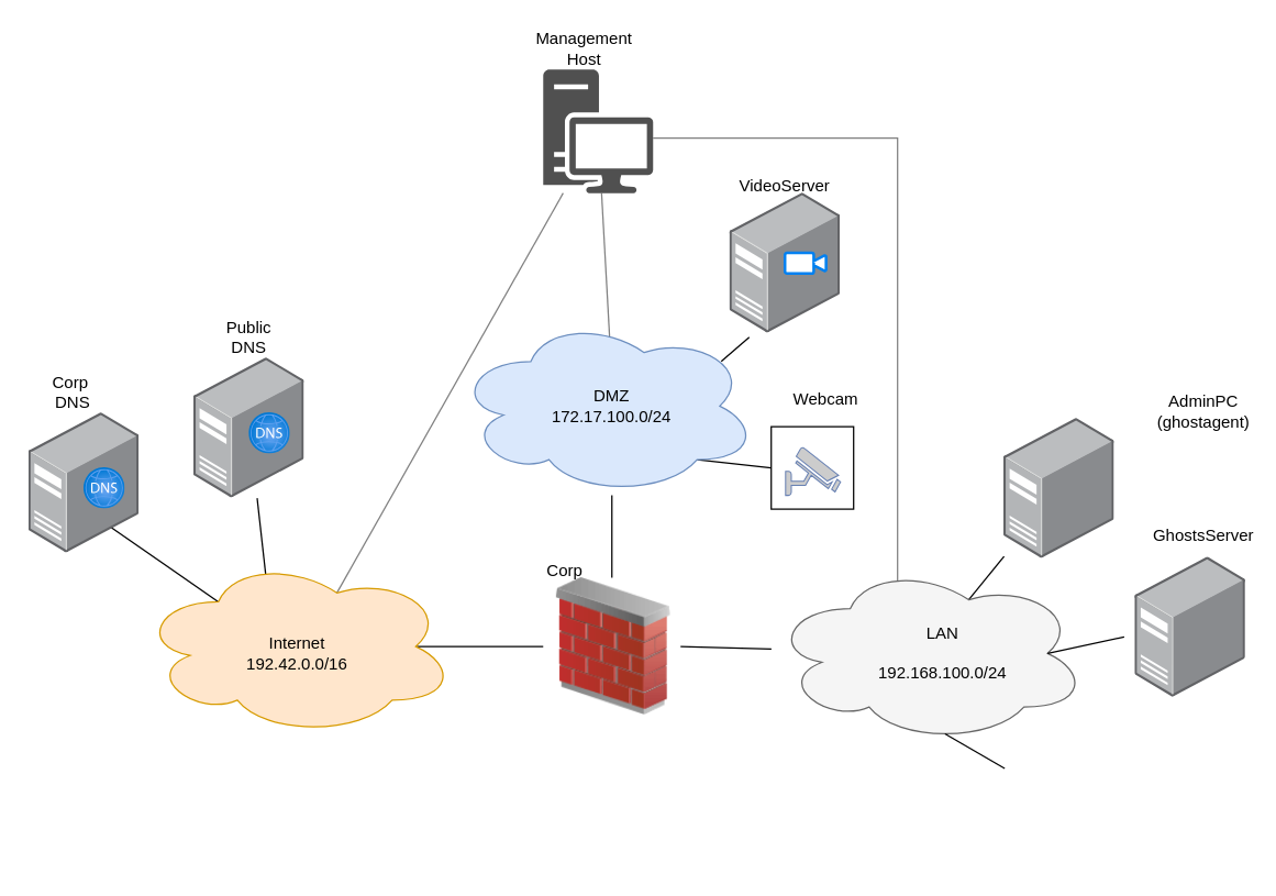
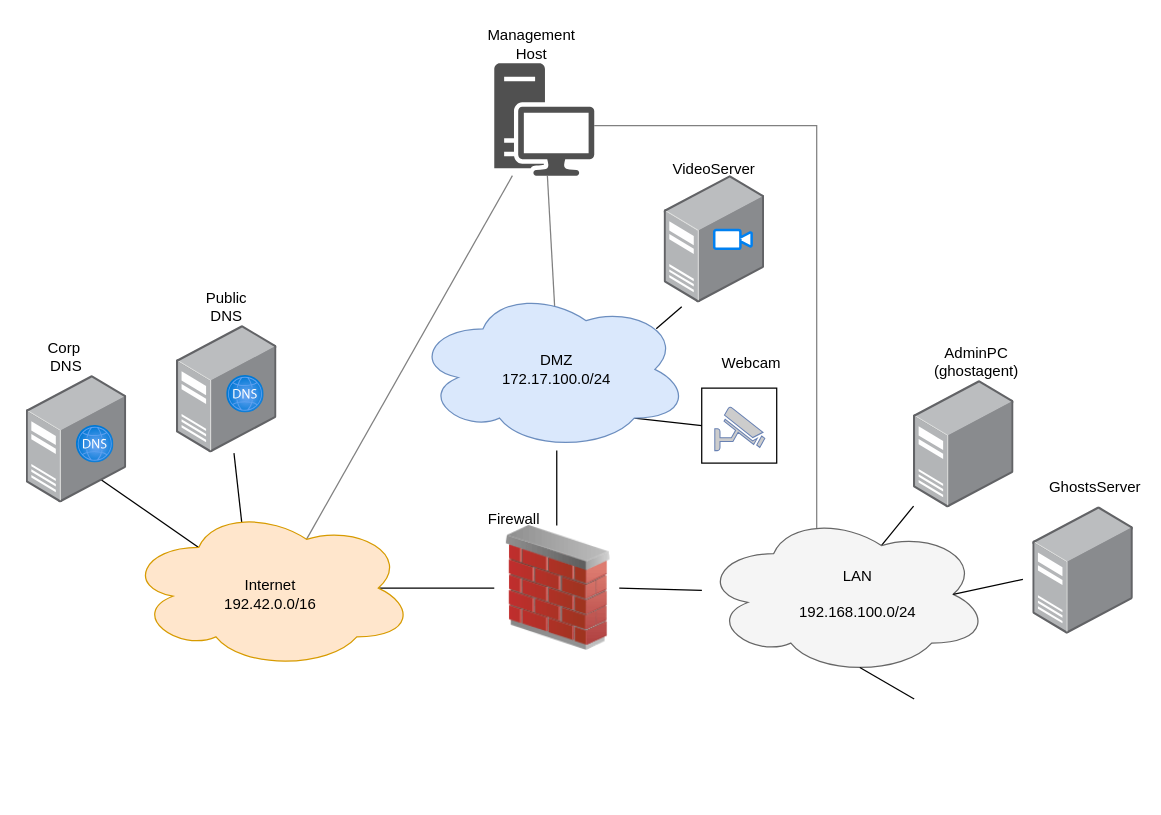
  <mxCell id="0" />
  <mxCell id="1" parent="0" />
  <mxCell id="2" value="" style="whiteSpace=wrap;html=1;" parent="1" vertex="1"><mxGeometry x="561" y="310" width="60" height="60" as="geometry" /></mxCell>
  <mxCell id="3" style="rounded=0;orthogonalLoop=1;jettySize=auto;html=1;exitX=1;exitY=0.5;exitDx=0;exitDy=0;endArrow=none;endFill=0;" parent="1" source="5" target="18" edge="1"><mxGeometry relative="1" as="geometry" /></mxCell>
  <mxCell id="4" style="edgeStyle=orthogonalEdgeStyle;rounded=0;orthogonalLoop=1;jettySize=auto;html=1;exitX=0.5;exitY=0;exitDx=0;exitDy=0;endArrow=none;endFill=0;" parent="1" source="5" edge="1"><mxGeometry relative="1" as="geometry"><mxPoint x="445" y="360" as="targetPoint" /></mxGeometry></mxCell>
  <mxCell id="5" value="" style="image;html=1;image=img/lib/clip_art/networking/Firewall_02_128x128.png;direction=east;flipH=1;" parent="1" vertex="1"><mxGeometry x="395" y="420" width="100" height="100" as="geometry" /></mxCell>
  <mxCell id="6" style="edgeStyle=orthogonalEdgeStyle;rounded=0;orthogonalLoop=1;jettySize=auto;html=1;exitX=0.875;exitY=0.5;exitDx=0;exitDy=0;exitPerimeter=0;endArrow=none;endFill=0;" parent="1" source="11" target="5" edge="1"><mxGeometry relative="1" as="geometry" /></mxCell>
  <mxCell id="7" style="rounded=0;orthogonalLoop=1;jettySize=auto;html=1;exitX=0.4;exitY=0.1;exitDx=0;exitDy=0;exitPerimeter=0;endArrow=none;endFill=0;" parent="1" source="11" target="19" edge="1"><mxGeometry relative="1" as="geometry" /></mxCell>
  <mxCell id="8" style="rounded=0;orthogonalLoop=1;jettySize=auto;html=1;exitX=0.625;exitY=0.2;exitDx=0;exitDy=0;exitPerimeter=0;strokeColor=none;" parent="1" source="11" target="28" edge="1"><mxGeometry relative="1" as="geometry" /></mxCell>
  <mxCell id="9" style="rounded=0;orthogonalLoop=1;jettySize=auto;html=1;exitX=0.625;exitY=0.2;exitDx=0;exitDy=0;exitPerimeter=0;endArrow=none;endFill=0;strokeColor=#808080;" parent="1" source="11" target="28" edge="1"><mxGeometry relative="1" as="geometry" /></mxCell>
  <mxCell id="10" style="rounded=0;orthogonalLoop=1;jettySize=auto;html=1;exitX=0.25;exitY=0.25;exitDx=0;exitDy=0;exitPerimeter=0;entryX=-0.126;entryY=0.9;entryDx=0;entryDy=0;entryPerimeter=0;" parent="1" source="11" target="31" edge="1"><mxGeometry relative="1" as="geometry" /></mxCell>
  <mxCell id="11" value="" style="ellipse;shape=cloud;whiteSpace=wrap;html=1;fillColor=#ffe6cc;strokeColor=#d79b00;" parent="1" vertex="1"><mxGeometry x="101" y="405" width="230" height="130" as="geometry" /></mxCell>
  <mxCell id="12" style="rounded=0;orthogonalLoop=1;jettySize=auto;html=1;exitX=0.5;exitY=0;exitDx=0;exitDy=0;endArrow=none;endFill=0;strokeColor=#808080;" parent="1" source="22" target="28" edge="1"><mxGeometry relative="1" as="geometry" /></mxCell>
  <mxCell id="13" style="rounded=0;orthogonalLoop=1;jettySize=auto;html=1;exitX=0.88;exitY=0.25;exitDx=0;exitDy=0;exitPerimeter=0;entryX=0.174;entryY=1.029;entryDx=0;entryDy=0;entryPerimeter=0;endArrow=none;endFill=0;" parent="1" source="15" target="33" edge="1"><mxGeometry relative="1" as="geometry" /></mxCell>
  <mxCell id="14" style="rounded=0;orthogonalLoop=1;jettySize=auto;html=1;exitX=0.8;exitY=0.8;exitDx=0;exitDy=0;exitPerimeter=0;entryX=0;entryY=0.5;entryDx=0;entryDy=0;endArrow=none;endFill=0;" parent="1" source="15" target="2" edge="1"><mxGeometry relative="1" as="geometry" /></mxCell>
  <mxCell id="15" value="" style="ellipse;shape=cloud;whiteSpace=wrap;html=1;fillColor=#dae8fc;strokeColor=#6c8ebf;" parent="1" vertex="1"><mxGeometry x="331" y="230" width="220" height="130" as="geometry" /></mxCell>
  <mxCell id="16" style="edgeStyle=orthogonalEdgeStyle;rounded=0;orthogonalLoop=1;jettySize=auto;html=1;exitX=0.4;exitY=0.1;exitDx=0;exitDy=0;exitPerimeter=0;endArrow=none;endFill=0;strokeColor=#808080;" parent="1" source="18" target="28" edge="1"><mxGeometry relative="1" as="geometry"><Array as="points"><mxPoint x="653" y="100" /></Array></mxGeometry></mxCell>
  <mxCell id="17" style="rounded=0;orthogonalLoop=1;jettySize=auto;html=1;exitX=0.625;exitY=0.2;exitDx=0;exitDy=0;exitPerimeter=0;endArrow=none;endFill=0;" parent="1" source="18" target="36" edge="1"><mxGeometry relative="1" as="geometry" /></mxCell>
  <mxCell id="18" value="" style="ellipse;shape=cloud;whiteSpace=wrap;html=1;fillColor=#f5f5f5;fontColor=#333333;strokeColor=#666666;" parent="1" vertex="1"><mxGeometry x="561" y="410" width="230" height="130" as="geometry" /></mxCell>
  <mxCell id="19" value="" style="image;points=[];aspect=fixed;html=1;align=center;shadow=0;dashed=0;image=img/lib/allied_telesis/computer_and_terminals/Server_Desktop.svg;" parent="1" vertex="1"><mxGeometry x="140.76" y="260" width="80.47" height="102" as="geometry" /></mxCell>
  <mxCell id="20" value="" style="image;aspect=fixed;html=1;points=[];align=center;fontSize=12;image=img/lib/azure2/networking/DNS_Zones.svg;" parent="1" vertex="1"><mxGeometry x="181" y="300" width="30" height="30" as="geometry" /></mxCell>
  <mxCell id="21" value="&lt;div&gt;Internet&lt;/div&gt;&lt;div&gt;192.42.0.0/16&lt;/div&gt;" style="text;strokeColor=none;align=center;fillColor=none;html=1;verticalAlign=middle;whiteSpace=wrap;rounded=0;" parent="1" vertex="1"><mxGeometry x="171" y="455" width="90" height="40" as="geometry" /></mxCell>
  <mxCell id="22" value="&lt;div&gt;DMZ&lt;br&gt;    172.17.100.0/24&lt;/div&gt;" style="text;strokeColor=none;align=center;fillColor=none;html=1;verticalAlign=middle;whiteSpace=wrap;rounded=0;" parent="1" vertex="1"><mxGeometry x="400" y="275" width="90" height="40" as="geometry" /></mxCell>
  <mxCell id="23" value="LAN&lt;br&gt;    &lt;br/&gt;    192.168.100.0/24" style="text;strokeColor=none;align=center;fillColor=none;html=1;verticalAlign=middle;whiteSpace=wrap;rounded=0;" parent="1" vertex="1"><mxGeometry x="641" y="455" width="90" height="40" as="geometry" /></mxCell>
  <mxCell id="24" value="Public DNS" style="text;strokeColor=none;align=center;fillColor=none;html=1;verticalAlign=middle;whiteSpace=wrap;rounded=0;" parent="1" vertex="1"><mxGeometry x="151" y="230" width="60" height="30" as="geometry" /></mxCell>
- <mxCell id="25" value="Corp" style="text;strokeColor=none;align=center;fillColor=none;html=1;verticalAlign=middle;whiteSpace=wrap;rounded=0;" parent="1" vertex="1"><mxGeometry x="381" y="400" width="60" height="30" as="geometry" /></mxCell>
+ <mxCell id="25" value="Firewall" style="text;strokeColor=none;align=center;fillColor=none;html=1;verticalAlign=middle;whiteSpace=wrap;rounded=0;" parent="1" vertex="1"><mxGeometry x="381" y="400" width="60" height="30" as="geometry" /></mxCell>
  <mxCell id="26" value="" style="shape=image;html=1;verticalAlign=top;verticalLabelPosition=bottom;labelBackgroundColor=#ffffff;imageAspect=0;aspect=fixed;image=https://cdn4.iconfinder.com/data/icons/crime-and-security-24/64/57-128.png" parent="1" vertex="1"><mxGeometry x="421" y="455" width="40" height="40" as="geometry" /></mxCell>
  <mxCell id="27" style="rounded=0;orthogonalLoop=1;jettySize=auto;html=1;exitX=0.55;exitY=0.95;exitDx=0;exitDy=0;exitPerimeter=0;endArrow=none;endFill=0;" parent="1" source="18" target="41" edge="1"><mxGeometry relative="1" as="geometry"><mxPoint x="172" y="509" as="sourcePoint" /></mxGeometry></mxCell>
  <mxCell id="28" value="" style="sketch=0;pointerEvents=1;shadow=0;dashed=0;html=1;strokeColor=none;fillColor=#505050;labelPosition=center;verticalLabelPosition=bottom;verticalAlign=top;outlineConnect=0;align=center;shape=mxgraph.office.devices.workstation;" parent="1" vertex="1"><mxGeometry x="395" y="50" width="80" height="90" as="geometry" /></mxCell>
  <mxCell id="29" value="&lt;div&gt;Management&lt;/div&gt;&lt;div&gt;Host&lt;br&gt;&lt;/div&gt;" style="text;html=1;strokeColor=none;fillColor=none;align=center;verticalAlign=middle;whiteSpace=wrap;rounded=0;" parent="1" vertex="1"><mxGeometry x="395" y="20" width="60" height="30" as="geometry" /></mxCell>
  <mxCell id="30" value="" style="image;points=[];aspect=fixed;html=1;align=center;shadow=0;dashed=0;image=img/lib/allied_telesis/computer_and_terminals/Server_Desktop.svg;" parent="1" vertex="1"><mxGeometry x="20.53" y="300" width="80.47" height="102" as="geometry" /></mxCell>
  <mxCell id="31" value="" style="image;aspect=fixed;html=1;points=[];align=center;fontSize=12;image=img/lib/azure2/networking/DNS_Zones.svg;" parent="1" vertex="1"><mxGeometry x="60.77" y="340" width="30" height="30" as="geometry" /></mxCell>
  <mxCell id="32" value="&lt;div&gt;Corp&lt;/div&gt;&lt;div&gt;&amp;nbsp;DNS&lt;/div&gt;" style="text;strokeColor=none;align=center;fillColor=none;html=1;verticalAlign=middle;whiteSpace=wrap;rounded=0;" parent="1" vertex="1"><mxGeometry x="21" y="270" width="60" height="30" as="geometry" /></mxCell>
  <mxCell id="33" value="" style="image;points=[];aspect=fixed;html=1;align=center;shadow=0;dashed=0;image=img/lib/allied_telesis/computer_and_terminals/Server_Desktop.svg;" parent="1" vertex="1"><mxGeometry x="531" y="140" width="80.47" height="102" as="geometry" /></mxCell>
  <mxCell id="34" value="" style="html=1;verticalLabelPosition=bottom;align=center;labelBackgroundColor=#ffffff;verticalAlign=top;strokeWidth=2;strokeColor=#0080F0;shadow=0;dashed=0;shape=mxgraph.ios7.icons.video_conversation;" parent="1" vertex="1"><mxGeometry x="571" y="183.5" width="30" height="15" as="geometry" /></mxCell>
  <mxCell id="35" value="VideoServer" style="text;strokeColor=none;align=center;fillColor=none;html=1;verticalAlign=middle;whiteSpace=wrap;rounded=0;" parent="1" vertex="1"><mxGeometry x="541.24" y="120" width="60" height="30" as="geometry" /></mxCell>
  <mxCell id="36" value="" style="image;points=[];aspect=fixed;html=1;align=center;shadow=0;dashed=0;image=img/lib/allied_telesis/computer_and_terminals/Server_Desktop.svg;" parent="1" vertex="1"><mxGeometry x="730.53" y="304" width="80.47" height="102" as="geometry" /></mxCell>
- <mxCell id="37" value="AdminPC&lt;br&gt;(ghostagent)" style="text;strokeColor=none;align=center;fillColor=none;html=1;verticalAlign=middle;whiteSpace=wrap;rounded=0;" parent="1" vertex="1"><mxGeometry x="846" y="284" width="60" height="30" as="geometry" /></mxCell>
+ <mxCell id="37" value="AdminPC&lt;br&gt;(ghostagent)" style="text;strokeColor=none;align=center;fillColor=none;html=1;verticalAlign=middle;whiteSpace=wrap;rounded=0;" parent="1" vertex="1"><mxGeometry x="751" y="274" width="60" height="30" as="geometry" /></mxCell>
  <mxCell id="38" value="" style="fontColor=#0066CC;verticalAlign=top;verticalLabelPosition=bottom;labelPosition=center;align=center;html=1;outlineConnect=0;fillColor=#CCCCCC;strokeColor=#6881B3;gradientColor=none;gradientDirection=north;strokeWidth=2;shape=mxgraph.networks.security_camera;" parent="1" vertex="1"><mxGeometry x="571.47" y="325" width="40" height="35" as="geometry" /></mxCell>
  <mxCell id="39" value="Webcam" style="text;strokeColor=none;align=center;fillColor=none;html=1;verticalAlign=middle;whiteSpace=wrap;rounded=0;" parent="1" vertex="1"><mxGeometry x="571" y="275" width="60" height="30" as="geometry" /></mxCell>
  <mxCell id="40" value="" style="group" parent="1" vertex="1" connectable="0"><mxGeometry x="731" y="540" width="90.0" height="90" as="geometry" /></mxCell>
  <mxCell id="41" value="" style="shape=image;html=1;verticalAlign=top;verticalLabelPosition=bottom;labelBackgroundColor=#ffffff;imageAspect=0;aspect=fixed;image=https://cdn0.iconfinder.com/data/icons/kameleon-free-pack/110/Hacker-128.png" parent="40" vertex="1"><mxGeometry width="90" height="90" as="geometry" /></mxCell>
  <mxCell id="42" value="" style="image;points=[];aspect=fixed;html=1;align=center;shadow=0;dashed=0;image=img/lib/allied_telesis/computer_and_terminals/Server_Desktop.svg;" parent="1" vertex="1"><mxGeometry x="826" y="405" width="80.47" height="102" as="geometry" /></mxCell>
  <mxCell id="43" value="GhostsServer" style="text;strokeColor=none;align=center;fillColor=none;html=1;verticalAlign=middle;whiteSpace=wrap;rounded=0;" parent="1" vertex="1"><mxGeometry x="846.47" y="375" width="60" height="30" as="geometry" /></mxCell>
  <mxCell id="44" style="rounded=0;orthogonalLoop=1;jettySize=auto;html=1;exitX=0.875;exitY=0.5;exitDx=0;exitDy=0;exitPerimeter=0;endArrow=none;endFill=0;" parent="1" source="18" edge="1"><mxGeometry relative="1" as="geometry"><mxPoint x="715" y="446" as="sourcePoint" /><mxPoint x="818" y="463" as="targetPoint" /></mxGeometry></mxCell>
